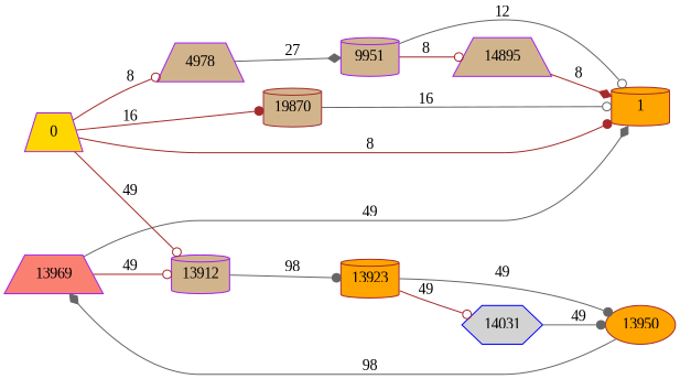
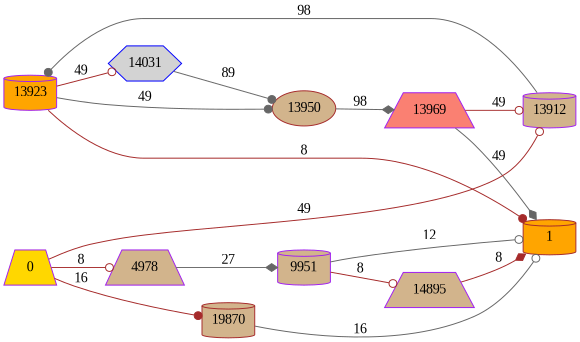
  digraph {
    fontname="Liberation Serif"
    rankdir=LR
    node [color=purple fillcolor=tan fontname="Liberation Serif" shape=cylinder style=filled]
    edge [arrowhead=odot color=gray40 fontname="Liberation Serif"]
    4978 [shape=trapezium]
    9951
    14895 [shape=trapezium]
    1 [color=brown fillcolor=orange]
-   13923 [color=brown fillcolor=orange]
+   13923 [fillcolor=orange]
    13912
-   13950 [color=brown fillcolor=orange shape=ellipse]
+   13950 [color=brown shape=ellipse]
    14031 [color=blue fillcolor=lightgrey shape=hexagon]
    13969 [fillcolor=salmon shape=trapezium]
    19870 [color=brown]
    0 [fillcolor=gold shape=trapezium]
    4978 -> 9951 [arrowhead=diamond label=27]
    9951 -> 14895 [color=brown label=8]
    9951 -> 1 [label=12]
    14895 -> 1 [arrowhead=diamond color=brown label=8]
    13923 -> 13950 [arrowhead=dot label=49]
    13923 -> 14031 [color=brown label=49]
    13912 -> 13923 [arrowhead=dot label=98]
    13950 -> 13969 [arrowhead=diamond label=98]
-   14031 -> 13950 [arrowhead=dot label=49]
+   14031 -> 13950 [arrowhead=dot label=89]
    13969 -> 1 [arrowhead=diamond label=49]
    13969 -> 13912 [color=brown label=49]
    19870 -> 1 [label=16]
    0 -> 4978 [color=brown label=8]
-   0 -> 1 [arrowhead=dot color=brown label=8]
+   13923 -> 1 [arrowhead=dot color=brown label=8]
    0 -> 13912 [color=brown label=49]
    0 -> 19870 [arrowhead=dot color=brown label=16]
  }
